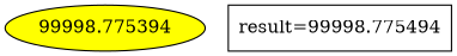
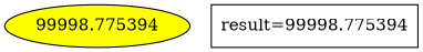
  digraph {
    n1 [fillcolor=yellow label=99998.775394 style=filled]
-   "result=99998.775394" [shape=box label="result=99998.775494"]
+   "result=99998.775394" [shape=box]
  }
